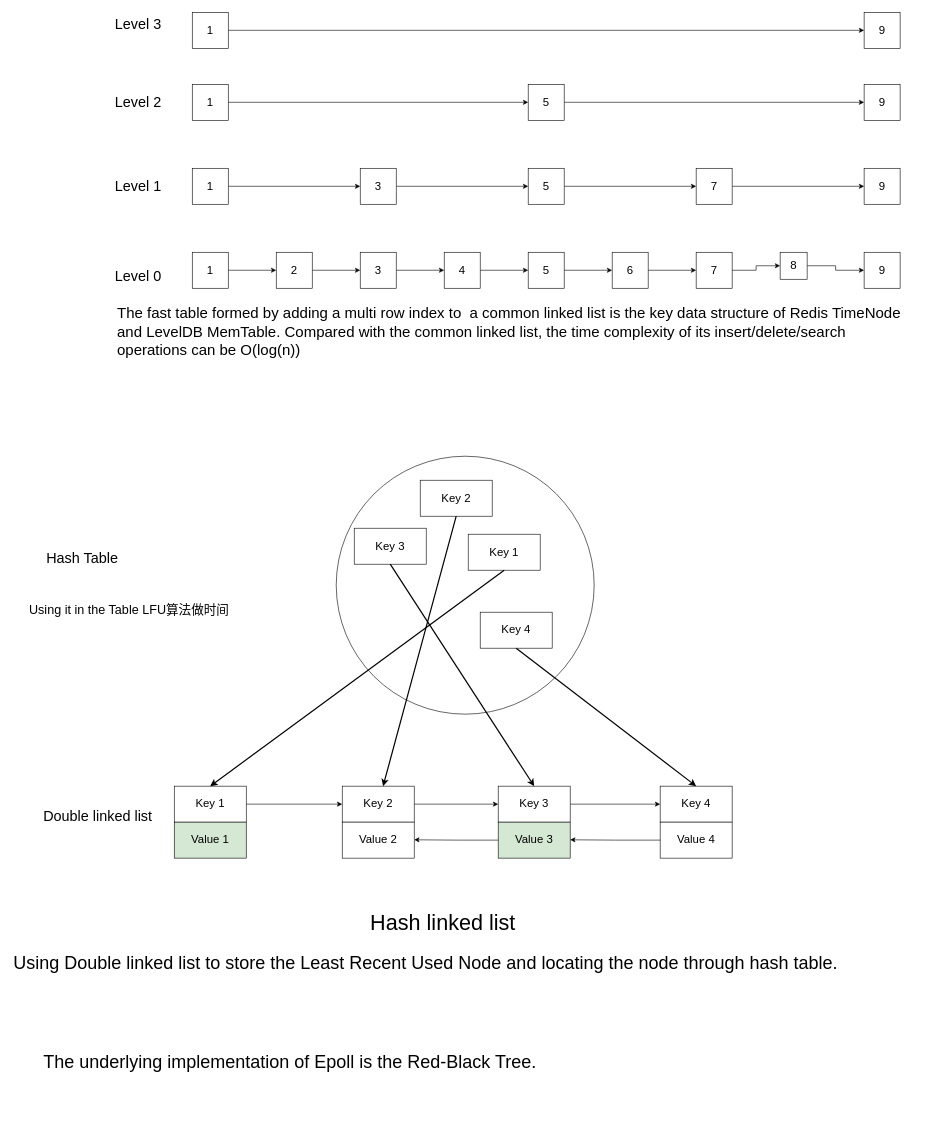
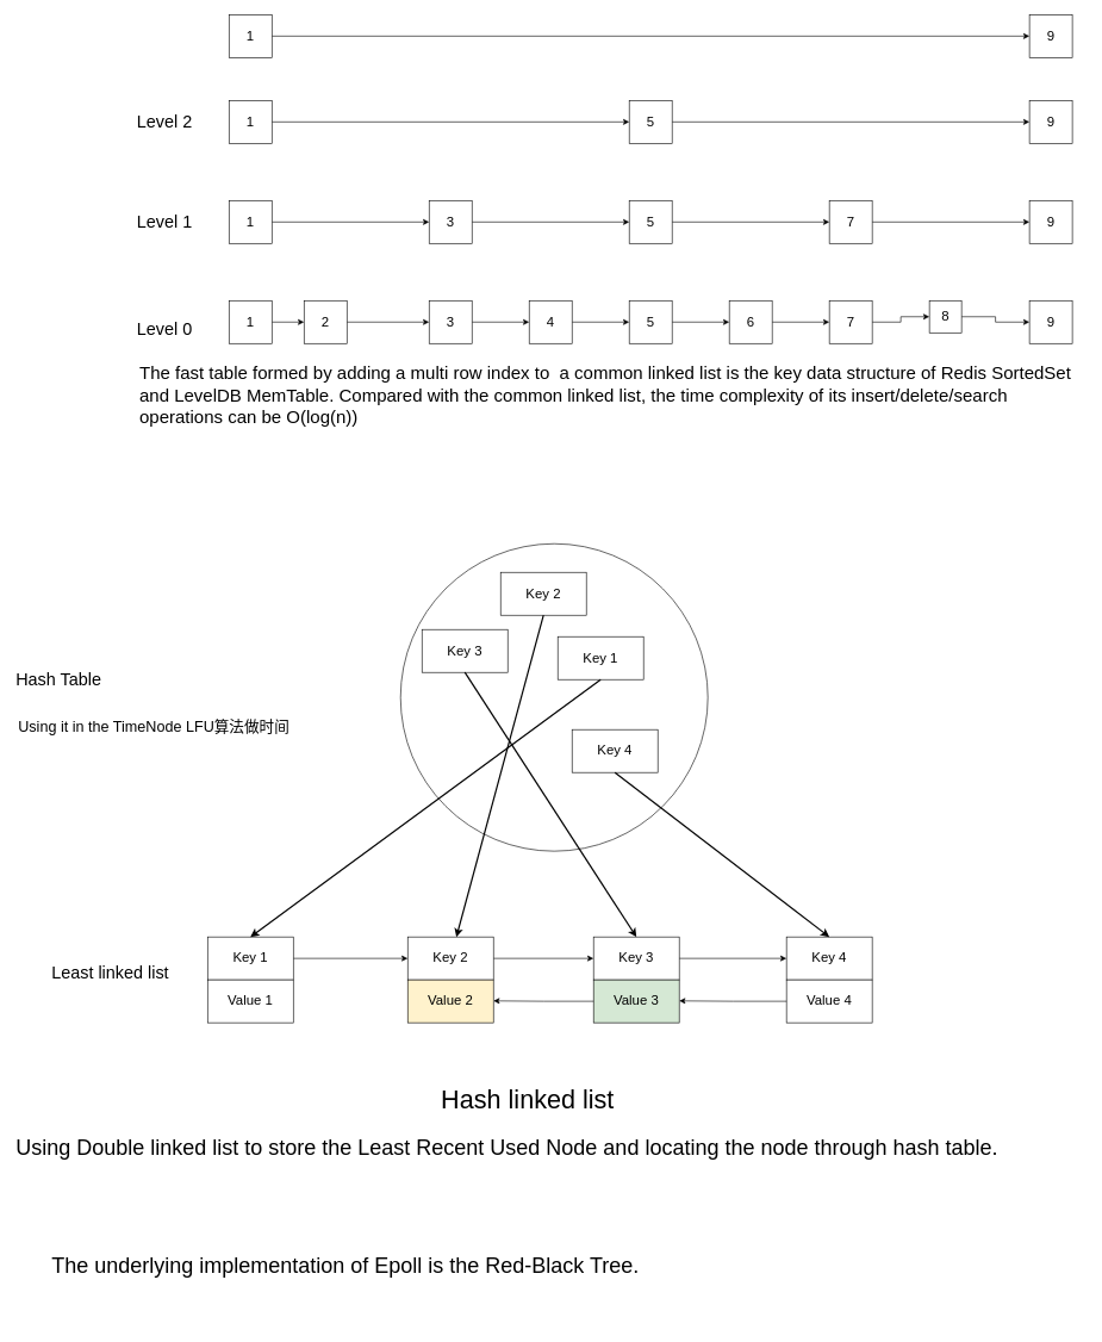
  <mxCell id="0" />
  <mxCell id="1" parent="0" />
  <mxCell id="2" value="" style="edgeStyle=orthogonalEdgeStyle;rounded=0;orthogonalLoop=1;jettySize=auto;html=1;" parent="1" source="3" target="5" edge="1"><mxGeometry relative="1" as="geometry" /></mxCell>
  <mxCell id="3" value="&lt;font style=&quot;font-size: 19px&quot;&gt;1&lt;/font&gt;" style="rounded=0;whiteSpace=wrap;html=1;" parent="1" vertex="1"><mxGeometry x="320" y="420" width="60" height="60" as="geometry" /></mxCell>
  <mxCell id="4" value="" style="edgeStyle=orthogonalEdgeStyle;rounded=0;orthogonalLoop=1;jettySize=auto;html=1;" parent="1" source="5" target="7" edge="1"><mxGeometry relative="1" as="geometry" /></mxCell>
- <mxCell id="5" value="&lt;font style=&quot;font-size: 19px&quot;&gt;2&lt;/font&gt;" style="rounded=0;whiteSpace=wrap;html=1;" parent="1" vertex="1"><mxGeometry x="460" y="420" width="60" height="60" as="geometry" /></mxCell>
+ <mxCell id="5" value="&lt;font style=&quot;font-size: 19px&quot;&gt;2&lt;/font&gt;" style="rounded=0;whiteSpace=wrap;html=1;" parent="1" vertex="1"><mxGeometry x="425" y="420" width="60" height="60" as="geometry" /></mxCell>
  <mxCell id="6" value="" style="edgeStyle=orthogonalEdgeStyle;rounded=0;orthogonalLoop=1;jettySize=auto;html=1;" parent="1" source="7" target="9" edge="1"><mxGeometry relative="1" as="geometry" /></mxCell>
  <mxCell id="7" value="&lt;font style=&quot;font-size: 19px&quot;&gt;3&lt;/font&gt;" style="rounded=0;whiteSpace=wrap;html=1;" parent="1" vertex="1"><mxGeometry x="600" y="420" width="60" height="60" as="geometry" /></mxCell>
  <mxCell id="8" value="" style="edgeStyle=orthogonalEdgeStyle;rounded=0;orthogonalLoop=1;jettySize=auto;html=1;" parent="1" source="9" target="11" edge="1"><mxGeometry relative="1" as="geometry" /></mxCell>
  <mxCell id="9" value="&lt;font style=&quot;font-size: 19px&quot;&gt;4&lt;/font&gt;" style="rounded=0;whiteSpace=wrap;html=1;" parent="1" vertex="1"><mxGeometry x="740" y="420" width="60" height="60" as="geometry" /></mxCell>
  <mxCell id="10" value="" style="edgeStyle=orthogonalEdgeStyle;rounded=0;orthogonalLoop=1;jettySize=auto;html=1;" parent="1" source="11" target="13" edge="1"><mxGeometry relative="1" as="geometry" /></mxCell>
  <mxCell id="11" value="&lt;font style=&quot;font-size: 19px&quot;&gt;5&lt;/font&gt;" style="rounded=0;whiteSpace=wrap;html=1;" parent="1" vertex="1"><mxGeometry x="880" y="420" width="60" height="60" as="geometry" /></mxCell>
  <mxCell id="12" value="" style="edgeStyle=orthogonalEdgeStyle;rounded=0;orthogonalLoop=1;jettySize=auto;html=1;" parent="1" source="13" target="15" edge="1"><mxGeometry relative="1" as="geometry" /></mxCell>
  <mxCell id="13" value="&lt;font style=&quot;font-size: 19px&quot;&gt;6&lt;/font&gt;" style="rounded=0;whiteSpace=wrap;html=1;" parent="1" vertex="1"><mxGeometry x="1020" y="420" width="60" height="60" as="geometry" /></mxCell>
  <mxCell id="14" value="" style="edgeStyle=orthogonalEdgeStyle;rounded=0;orthogonalLoop=1;jettySize=auto;html=1;" parent="1" source="15" target="17" edge="1"><mxGeometry relative="1" as="geometry" /></mxCell>
  <mxCell id="15" value="&lt;font style=&quot;font-size: 19px&quot;&gt;7&lt;/font&gt;" style="rounded=0;whiteSpace=wrap;html=1;" parent="1" vertex="1"><mxGeometry x="1160" y="420" width="60" height="60" as="geometry" /></mxCell>
  <mxCell id="16" value="" style="edgeStyle=orthogonalEdgeStyle;rounded=0;orthogonalLoop=1;jettySize=auto;html=1;" parent="1" source="17" target="18" edge="1"><mxGeometry relative="1" as="geometry" /></mxCell>
  <mxCell id="17" value="&lt;span style=&quot;font-size: 19px&quot;&gt;8&lt;/span&gt;" style="rounded=0;whiteSpace=wrap;html=1;" parent="1" vertex="1"><mxGeometry x="1300" y="420" width="45" height="45" as="geometry" /></mxCell>
  <mxCell id="18" value="&lt;span style=&quot;font-size: 19px&quot;&gt;9&lt;/span&gt;" style="rounded=0;whiteSpace=wrap;html=1;" parent="1" vertex="1"><mxGeometry x="1440" y="420" width="60" height="60" as="geometry" /></mxCell>
  <mxCell id="19" value="" style="edgeStyle=orthogonalEdgeStyle;rounded=0;orthogonalLoop=1;jettySize=auto;html=1;" parent="1" source="20" target="22" edge="1"><mxGeometry relative="1" as="geometry"><mxPoint x="460" y="310" as="targetPoint" /></mxGeometry></mxCell>
  <mxCell id="20" value="&lt;font style=&quot;font-size: 19px&quot;&gt;1&lt;/font&gt;" style="rounded=0;whiteSpace=wrap;html=1;" parent="1" vertex="1"><mxGeometry x="320" y="280" width="60" height="60" as="geometry" /></mxCell>
  <mxCell id="21" value="" style="edgeStyle=orthogonalEdgeStyle;rounded=0;orthogonalLoop=1;jettySize=auto;html=1;" parent="1" source="22" target="24" edge="1"><mxGeometry relative="1" as="geometry"><mxPoint x="740" y="310" as="targetPoint" /></mxGeometry></mxCell>
  <mxCell id="22" value="&lt;font style=&quot;font-size: 19px&quot;&gt;3&lt;/font&gt;" style="rounded=0;whiteSpace=wrap;html=1;" parent="1" vertex="1"><mxGeometry x="600" y="280" width="60" height="60" as="geometry" /></mxCell>
  <mxCell id="23" value="" style="edgeStyle=orthogonalEdgeStyle;rounded=0;orthogonalLoop=1;jettySize=auto;html=1;" parent="1" source="24" target="26" edge="1"><mxGeometry relative="1" as="geometry"><mxPoint x="1020" y="310" as="targetPoint" /></mxGeometry></mxCell>
  <mxCell id="24" value="&lt;font style=&quot;font-size: 19px&quot;&gt;5&lt;/font&gt;" style="rounded=0;whiteSpace=wrap;html=1;" parent="1" vertex="1"><mxGeometry x="880" y="280" width="60" height="60" as="geometry" /></mxCell>
  <mxCell id="25" value="" style="edgeStyle=orthogonalEdgeStyle;rounded=0;orthogonalLoop=1;jettySize=auto;html=1;" parent="1" source="26" target="27" edge="1"><mxGeometry relative="1" as="geometry"><mxPoint x="1300" y="310" as="targetPoint" /></mxGeometry></mxCell>
  <mxCell id="26" value="&lt;font style=&quot;font-size: 19px&quot;&gt;7&lt;/font&gt;" style="rounded=0;whiteSpace=wrap;html=1;" parent="1" vertex="1"><mxGeometry x="1160" y="280" width="60" height="60" as="geometry" /></mxCell>
  <mxCell id="27" value="&lt;span style=&quot;font-size: 19px&quot;&gt;9&lt;/span&gt;" style="rounded=0;whiteSpace=wrap;html=1;" parent="1" vertex="1"><mxGeometry x="1440" y="280" width="60" height="60" as="geometry" /></mxCell>
  <mxCell id="28" value="&lt;font style=&quot;font-size: 24px&quot;&gt;Level 0&lt;/font&gt;" style="text;html=1;strokeColor=none;fillColor=none;align=center;verticalAlign=middle;whiteSpace=wrap;rounded=0;" parent="1" vertex="1"><mxGeometry x="190" y="450" width="80" height="20" as="geometry" /></mxCell>
  <mxCell id="29" value="&lt;font style=&quot;font-size: 24px&quot;&gt;Level 1&lt;/font&gt;" style="text;html=1;strokeColor=none;fillColor=none;align=center;verticalAlign=middle;whiteSpace=wrap;rounded=0;" parent="1" vertex="1"><mxGeometry x="190" y="300" width="80" height="20" as="geometry" /></mxCell>
  <mxCell id="30" value="" style="edgeStyle=orthogonalEdgeStyle;rounded=0;orthogonalLoop=1;jettySize=auto;html=1;" parent="1" source="31" target="33" edge="1"><mxGeometry relative="1" as="geometry"><mxPoint x="600" y="170" as="targetPoint" /></mxGeometry></mxCell>
  <mxCell id="31" value="&lt;font style=&quot;font-size: 19px&quot;&gt;1&lt;/font&gt;" style="rounded=0;whiteSpace=wrap;html=1;" parent="1" vertex="1"><mxGeometry x="320" y="140" width="60" height="60" as="geometry" /></mxCell>
  <mxCell id="32" value="" style="edgeStyle=orthogonalEdgeStyle;rounded=0;orthogonalLoop=1;jettySize=auto;html=1;" parent="1" source="33" target="34" edge="1"><mxGeometry relative="1" as="geometry"><mxPoint x="1160" y="170" as="targetPoint" /></mxGeometry></mxCell>
  <mxCell id="33" value="&lt;font style=&quot;font-size: 19px&quot;&gt;5&lt;/font&gt;" style="rounded=0;whiteSpace=wrap;html=1;" parent="1" vertex="1"><mxGeometry x="880" y="140" width="60" height="60" as="geometry" /></mxCell>
  <mxCell id="34" value="&lt;span style=&quot;font-size: 19px&quot;&gt;9&lt;/span&gt;" style="rounded=0;whiteSpace=wrap;html=1;" parent="1" vertex="1"><mxGeometry x="1440" y="140" width="60" height="60" as="geometry" /></mxCell>
  <mxCell id="35" value="&lt;font style=&quot;font-size: 24px&quot;&gt;Level 2&lt;/font&gt;" style="text;html=1;strokeColor=none;fillColor=none;align=center;verticalAlign=middle;whiteSpace=wrap;rounded=0;" parent="1" vertex="1"><mxGeometry x="190" y="160" width="80" height="20" as="geometry" /></mxCell>
- <mxCell id="36" value="&lt;font style=&quot;font-size: 24px&quot;&gt;Level 3&lt;/font&gt;" style="text;html=1;strokeColor=none;fillColor=none;align=center;verticalAlign=middle;whiteSpace=wrap;rounded=0;" parent="1" vertex="1"><mxGeometry x="190" y="30" width="80" height="20" as="geometry" /></mxCell>
  <mxCell id="37" value="" style="edgeStyle=orthogonalEdgeStyle;rounded=0;orthogonalLoop=1;jettySize=auto;html=1;" parent="1" source="38" target="39" edge="1"><mxGeometry relative="1" as="geometry"><mxPoint x="880" y="50" as="targetPoint" /></mxGeometry></mxCell>
  <mxCell id="38" value="&lt;font style=&quot;font-size: 19px&quot;&gt;1&lt;/font&gt;" style="rounded=0;whiteSpace=wrap;html=1;" parent="1" vertex="1"><mxGeometry x="320" y="20" width="60" height="60" as="geometry" /></mxCell>
  <mxCell id="39" value="&lt;span style=&quot;font-size: 19px&quot;&gt;9&lt;/span&gt;" style="rounded=0;whiteSpace=wrap;html=1;" parent="1" vertex="1"><mxGeometry x="1440" y="20" width="60" height="60" as="geometry" /></mxCell>
- <mxCell id="40" value="&lt;h1&gt;&lt;span style=&quot;font-size: 25px ; font-weight: normal&quot;&gt;The fast table&amp;nbsp;formed by adding a multi row index to&amp;nbsp; a common linked list is the key data structure of Redis TimeNode and LevelDB MemTable. Compared with the common linked list, the time complexity of its insert/delete/search operations can be O(log(n))&lt;/span&gt;&lt;/h1&gt;" style="text;html=1;strokeColor=none;fillColor=none;spacing=5;spacingTop=-20;whiteSpace=wrap;overflow=hidden;rounded=0;" parent="1" vertex="1"><mxGeometry x="190" y="500" width="1330" height="110" as="geometry" /></mxCell>
+ <mxCell id="40" value="&lt;h1&gt;&lt;span style=&quot;font-size: 25px ; font-weight: normal&quot;&gt;The fast table&amp;nbsp;formed by adding a multi row index to&amp;nbsp; a common linked list is the key data structure of Redis SortedSet and LevelDB MemTable. Compared with the common linked list, the time complexity of its insert/delete/search operations can be O(log(n))&lt;/span&gt;&lt;/h1&gt;" style="text;html=1;strokeColor=none;fillColor=none;spacing=5;spacingTop=-20;whiteSpace=wrap;overflow=hidden;rounded=0;" parent="1" vertex="1"><mxGeometry x="190" y="500" width="1330" height="110" as="geometry" /></mxCell>
  <mxCell id="41" value="" style="ellipse;whiteSpace=wrap;html=1;aspect=fixed;" parent="1" vertex="1"><mxGeometry x="560" y="760" width="430" height="430" as="geometry" /></mxCell>
  <mxCell id="42" value="&lt;font style=&quot;font-size: 19px&quot;&gt;Key 1&lt;/font&gt;" style="rounded=0;whiteSpace=wrap;html=1;" parent="1" vertex="1"><mxGeometry x="780" y="890" width="120" height="60" as="geometry" /></mxCell>
  <mxCell id="43" value="&lt;font style=&quot;font-size: 19px&quot;&gt;Key 2&lt;/font&gt;" style="rounded=0;whiteSpace=wrap;html=1;" parent="1" vertex="1"><mxGeometry x="700" y="800" width="120" height="60" as="geometry" /></mxCell>
  <mxCell id="44" value="&lt;font style=&quot;font-size: 19px&quot;&gt;Key 3&lt;/font&gt;" style="rounded=0;whiteSpace=wrap;html=1;" parent="1" vertex="1"><mxGeometry x="590" y="880" width="120" height="60" as="geometry" /></mxCell>
  <mxCell id="45" value="&lt;font style=&quot;font-size: 19px&quot;&gt;Key 4&lt;/font&gt;" style="rounded=0;whiteSpace=wrap;html=1;" parent="1" vertex="1"><mxGeometry x="800" y="1020" width="120" height="60" as="geometry" /></mxCell>
  <mxCell id="46" value="" style="edgeStyle=orthogonalEdgeStyle;rounded=0;orthogonalLoop=1;jettySize=auto;html=1;entryX=0;entryY=0.5;entryDx=0;entryDy=0;" parent="1" source="47" target="50" edge="1"><mxGeometry relative="1" as="geometry" /></mxCell>
  <mxCell id="47" value="&lt;font style=&quot;font-size: 19px&quot;&gt;Key 1&lt;/font&gt;" style="rounded=0;whiteSpace=wrap;html=1;" parent="1" vertex="1"><mxGeometry x="290" y="1310" width="120" height="60" as="geometry" /></mxCell>
- <mxCell id="48" value="&lt;font style=&quot;font-size: 19px&quot;&gt;Value 1&lt;/font&gt;" style="rounded=0;whiteSpace=wrap;html=1;fillColor=#d5e8d4;" parent="1" vertex="1"><mxGeometry x="290" y="1370" width="120" height="60" as="geometry" /></mxCell>
+ <mxCell id="48" value="&lt;font style=&quot;font-size: 19px&quot;&gt;Value 1&lt;/font&gt;" style="rounded=0;whiteSpace=wrap;html=1;" parent="1" vertex="1"><mxGeometry x="290" y="1370" width="120" height="60" as="geometry" /></mxCell>
  <mxCell id="49" value="" style="edgeStyle=orthogonalEdgeStyle;rounded=0;orthogonalLoop=1;jettySize=auto;html=1;" parent="1" source="50" target="53" edge="1"><mxGeometry relative="1" as="geometry" /></mxCell>
  <mxCell id="50" value="&lt;font style=&quot;font-size: 19px&quot;&gt;Key 2&lt;/font&gt;" style="rounded=0;whiteSpace=wrap;html=1;" parent="1" vertex="1"><mxGeometry x="570" y="1310" width="120" height="60" as="geometry" /></mxCell>
- <mxCell id="51" value="&lt;font style=&quot;font-size: 19px&quot;&gt;Value 2&lt;/font&gt;" style="rounded=0;whiteSpace=wrap;html=1;" parent="1" vertex="1"><mxGeometry x="570" y="1370" width="120" height="60" as="geometry" /></mxCell>
+ <mxCell id="51" value="&lt;font style=&quot;font-size: 19px&quot;&gt;Value 2&lt;/font&gt;" style="rounded=0;whiteSpace=wrap;html=1;fillColor=#fff2cc;" parent="1" vertex="1"><mxGeometry x="570" y="1370" width="120" height="60" as="geometry" /></mxCell>
  <mxCell id="52" value="" style="edgeStyle=orthogonalEdgeStyle;rounded=0;orthogonalLoop=1;jettySize=auto;html=1;entryX=0;entryY=0.5;entryDx=0;entryDy=0;" parent="1" source="53" target="55" edge="1"><mxGeometry relative="1" as="geometry" /></mxCell>
  <mxCell id="53" value="&lt;font style=&quot;font-size: 19px&quot;&gt;Key 3&lt;/font&gt;" style="rounded=0;whiteSpace=wrap;html=1;" parent="1" vertex="1"><mxGeometry x="830" y="1310" width="120" height="60" as="geometry" /></mxCell>
  <mxCell id="54" value="&lt;font style=&quot;font-size: 19px&quot;&gt;Value 3&lt;/font&gt;" style="rounded=0;whiteSpace=wrap;html=1;fillColor=#d5e8d4;" parent="1" vertex="1"><mxGeometry x="830" y="1370" width="120" height="60" as="geometry" /></mxCell>
  <mxCell id="55" value="&lt;font style=&quot;font-size: 19px&quot;&gt;Key 4&lt;/font&gt;" style="rounded=0;whiteSpace=wrap;html=1;" parent="1" vertex="1"><mxGeometry x="1100" y="1310" width="120" height="60" as="geometry" /></mxCell>
  <mxCell id="56" value="&lt;font style=&quot;font-size: 19px&quot;&gt;Value 4&lt;/font&gt;" style="rounded=0;whiteSpace=wrap;html=1;" parent="1" vertex="1"><mxGeometry x="1100" y="1370" width="120" height="60" as="geometry" /></mxCell>
  <mxCell id="57" value="" style="edgeStyle=orthogonalEdgeStyle;rounded=0;orthogonalLoop=1;jettySize=auto;html=1;entryX=1;entryY=0.5;entryDx=0;entryDy=0;exitX=0;exitY=0.5;exitDx=0;exitDy=0;" parent="1" source="54" edge="1"><mxGeometry relative="1" as="geometry"><mxPoint x="850" y="1399.41" as="sourcePoint" /><mxPoint x="690" y="1399.41" as="targetPoint" /></mxGeometry></mxCell>
  <mxCell id="58" value="" style="edgeStyle=orthogonalEdgeStyle;rounded=0;orthogonalLoop=1;jettySize=auto;html=1;entryX=1;entryY=0.5;entryDx=0;entryDy=0;exitX=0;exitY=0.5;exitDx=0;exitDy=0;" parent="1" source="56" edge="1"><mxGeometry relative="1" as="geometry"><mxPoint x="1090" y="1399" as="sourcePoint" /><mxPoint x="950" y="1399.41" as="targetPoint" /></mxGeometry></mxCell>
- <mxCell id="59" value="&lt;font style=&quot;font-size: 24px&quot;&gt;Double linked list&lt;/font&gt;" style="text;whiteSpace=wrap;html=1;" parent="1" vertex="1"><mxGeometry x="70" y="1340" width="210" height="50" as="geometry" /></mxCell>
+ <mxCell id="59" value="&lt;font style=&quot;font-size: 24px&quot;&gt;Least linked list&lt;/font&gt;" style="text;whiteSpace=wrap;html=1;" parent="1" vertex="1"><mxGeometry x="70" y="1340" width="210" height="50" as="geometry" /></mxCell>
  <mxCell id="60" value="" style="endArrow=classic;html=1;entryX=0.5;entryY=0;entryDx=0;entryDy=0;exitX=0.5;exitY=1;exitDx=0;exitDy=0;strokeWidth=2;" parent="1" source="42" target="47" edge="1"><mxGeometry width="50" height="50" relative="1" as="geometry"><mxPoint x="330" y="975" as="sourcePoint" /><mxPoint x="940" y="1140" as="targetPoint" /></mxGeometry></mxCell>
  <mxCell id="61" value="" style="endArrow=classic;html=1;exitX=0.5;exitY=1;exitDx=0;exitDy=0;strokeWidth=2;" parent="1" source="43" target="50" edge="1"><mxGeometry width="50" height="50" relative="1" as="geometry"><mxPoint x="890" y="1190" as="sourcePoint" /><mxPoint x="940" y="1140" as="targetPoint" /></mxGeometry></mxCell>
  <mxCell id="62" value="" style="endArrow=classic;html=1;exitX=0.5;exitY=1;exitDx=0;exitDy=0;entryX=0.5;entryY=0;entryDx=0;entryDy=0;strokeWidth=2;" parent="1" source="44" target="53" edge="1"><mxGeometry width="50" height="50" relative="1" as="geometry"><mxPoint x="1182.22" y="1060" as="sourcePoint" /><mxPoint x="1137.776" y="1300" as="targetPoint" /></mxGeometry></mxCell>
  <mxCell id="63" value="" style="endArrow=classic;html=1;exitX=0.5;exitY=1;exitDx=0;exitDy=0;entryX=0.5;entryY=0;entryDx=0;entryDy=0;strokeWidth=2;" parent="1" source="45" target="55" edge="1"><mxGeometry width="50" height="50" relative="1" as="geometry"><mxPoint x="890" y="1190" as="sourcePoint" /><mxPoint x="940" y="1140" as="targetPoint" /></mxGeometry></mxCell>
- <mxCell id="64" value="&lt;font style=&quot;font-size: 24px&quot;&gt;Hash Table&lt;/font&gt;" style="text;whiteSpace=wrap;html=1;" parent="1" vertex="1"><mxGeometry x="75" y="910" width="310" height="50" as="geometry" /></mxCell>
+ <mxCell id="64" value="&lt;font style=&quot;font-size: 24px&quot;&gt;Hash Table&lt;/font&gt;" style="text;whiteSpace=wrap;html=1;" parent="1" vertex="1"><mxGeometry x="20" y="930" width="310" height="50" as="geometry" /></mxCell>
  <mxCell id="65" value="&lt;span style=&quot;font-size: 36px&quot;&gt;Hash linked list&lt;br&gt;&lt;/span&gt;" style="text;whiteSpace=wrap;html=1;" parent="1" vertex="1"><mxGeometry x="615" y="1510" width="290" height="50" as="geometry" /></mxCell>
  <mxCell id="66" value="&lt;font style=&quot;font-size: 30px&quot;&gt;Using Double linked list to store the Least Recent Used Node and locating the node through hash table.&lt;/font&gt;" style="text;whiteSpace=wrap;html=1;" parent="1" vertex="1"><mxGeometry x="20" y="1580" width="1410" height="110" as="geometry" /></mxCell>
  <mxCell id="67" value="&lt;span style=&quot;font-size: 30px&quot;&gt;The underlying implementation of Epoll is the Red-Black Tree.&lt;/span&gt;" style="text;whiteSpace=wrap;html=1;" parent="1" vertex="1"><mxGeometry x="70" y="1745" width="1410" height="110" as="geometry" /></mxCell>
- <mxCell id="68" value="&lt;font style=&quot;font-size: 21px&quot;&gt;Using it in the Table LFU算法做时间&lt;/font&gt;" style="text;html=1;strokeColor=none;fillColor=none;align=center;verticalAlign=middle;whiteSpace=wrap;rounded=0;" parent="1" vertex="1"><mxGeometry x="20" y="990" width="390" height="50" as="geometry" /></mxCell>
+ <mxCell id="68" value="&lt;font style=&quot;font-size: 21px&quot;&gt;Using it in the TimeNode LFU算法做时间&lt;/font&gt;" style="text;html=1;strokeColor=none;fillColor=none;align=center;verticalAlign=middle;whiteSpace=wrap;rounded=0;" parent="1" vertex="1"><mxGeometry x="20" y="990" width="390" height="50" as="geometry" /></mxCell>
